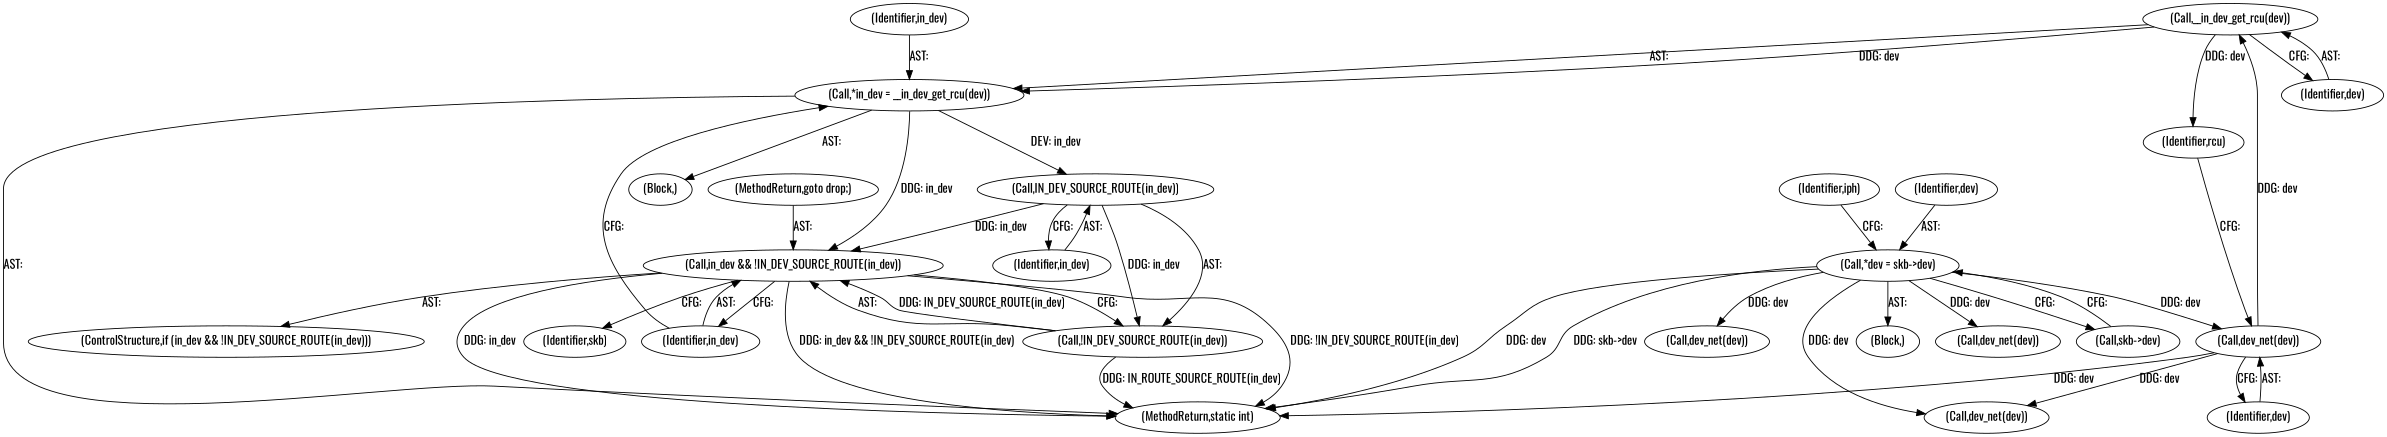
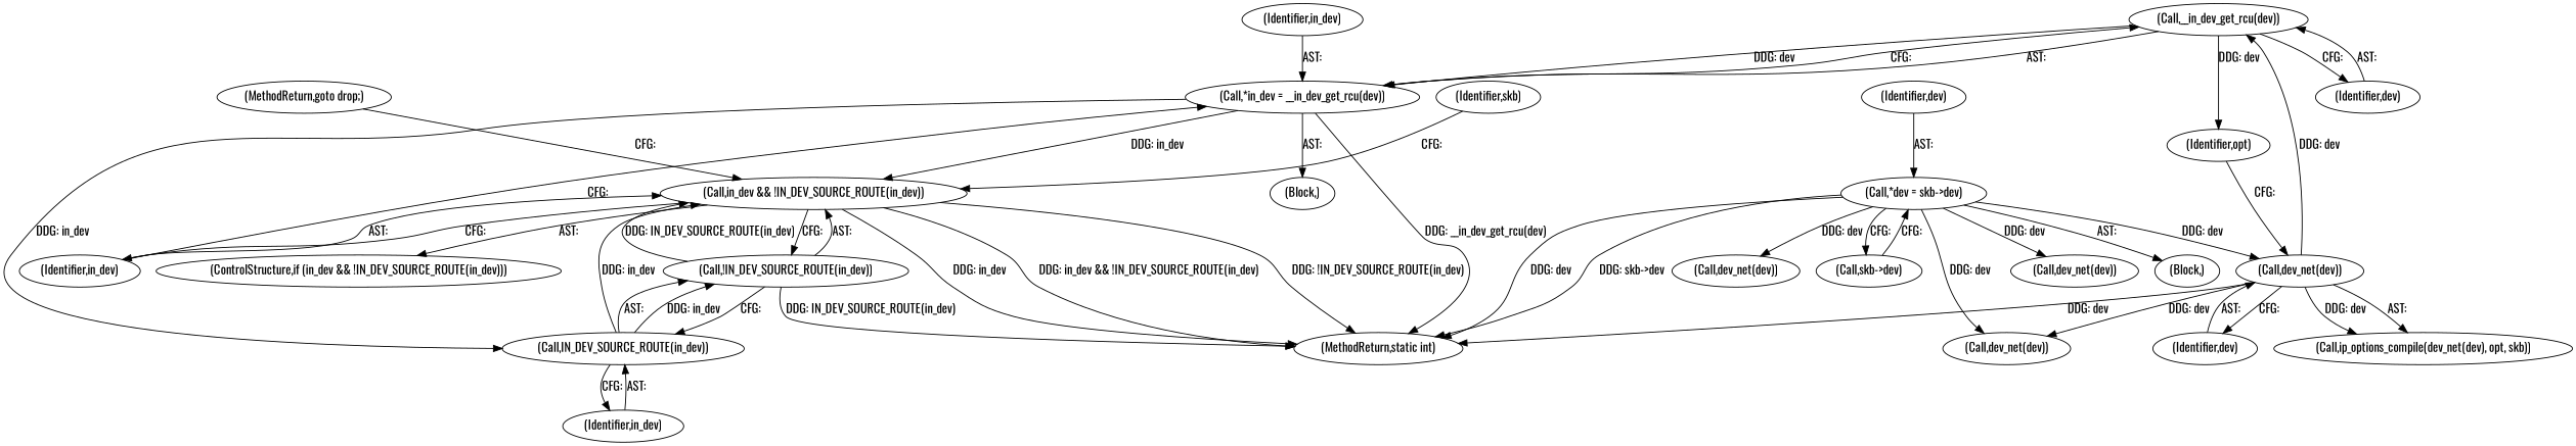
  digraph {
    fontname=Oswald
    node [fontname=Oswald]
    edge [fontname=Oswald]
    n1 [label="(Call,__in_dev_get_rcu(dev))"]
    n2 [label="(Call,*in_dev = __in_dev_get_rcu(dev))"]
    n3 [label="(Identifier,dev)"]
-   n4 [label="(Identifier,rcu)"]
+   n4 [label="(Identifier,opt)"]
    n5 [label="(MethodReturn,static int)"]
    n6 [label="(Call,in_dev && !IN_DEV_SOURCE_ROUTE(in_dev))"]
    n7 [label="(Call,IN_DEV_SOURCE_ROUTE(in_dev))"]
    n8 [label="(Block,)"]
    n9 [label="(Call,dev_net(dev))"]
    n10 [label="(Call,dev_net(dev))"]
+   n11 [label="(Call,ip_options_compile(dev_net(dev), opt, skb))"]
    n12 [label="(Identifier,dev)"]
    n13 [label="(Call,*dev = skb->dev)"]
    n14 [label="(Call,dev_net(dev))"]
    n15 [label="(Block,)"]
    n16 [label="(Call,dev_net(dev))"]
    n17 [label="(Call,skb->dev)"]
    n18 [label="(Call,!IN_DEV_SOURCE_ROUTE(in_dev))"]
    n19 [label="(Identifier,in_dev)"]
    n20 [label="(ControlStructure,if (in_dev && !IN_DEV_SOURCE_ROUTE(in_dev)))"]
    n21 [label="(Identifier,in_dev)"]
-   n22 [label="(Identifier,iph)"]
    n23 [label="(Identifier,skb)"]
    n24 [label="(MethodReturn,goto drop;)"]
    n25 [label="(Identifier,dev)"]
    n26 [label="(Identifier,in_dev)"]
    n1 -> n2 [label="AST: "]
    n1 -> n2 [label="DDG: dev"]
    n1 -> n3 [label="CFG: "]
    n1 -> n4 [label="DDG: dev"]
-   n2 -> n5 [label="AST: "]
+   n2 -> n1 [label="CFG: "]
+   n2 -> n5 [label="DDG: __in_dev_get_rcu(dev)"]
    n2 -> n6 [label="DDG: in_dev"]
-   n2 -> n7 [label="DEV: in_dev"]
+   n2 -> n7 [label="DDG: in_dev"]
    n2 -> n8 [label="AST: "]
    n3 -> n1 [label="AST: "]
    n4 -> n9 [label="CFG: "]
    n6 -> n5 [label="DDG: in_dev"]
    n6 -> n5 [label="DDG: in_dev && !IN_DEV_SOURCE_ROUTE(in_dev)"]
    n6 -> n5 [label="DDG: !IN_DEV_SOURCE_ROUTE(in_dev)"]
    n6 -> n18 [label="CFG: "]
    n6 -> n19 [label="CFG: "]
    n6 -> n20 [label="AST: "]
    n7 -> n6 [label="DDG: in_dev"]
    n7 -> n18 [label="AST: "]
    n7 -> n18 [label="DDG: in_dev"]
    n7 -> n21 [label="CFG: "]
    n9 -> n1 [label="DDG: dev"]
    n9 -> n5 [label="DDG: dev"]
    n9 -> n10 [label="DDG: dev"]
+   n9 -> n11 [label="AST: "]
+   n9 -> n11 [label="DDG: dev"]
    n9 -> n12 [label="CFG: "]
    n12 -> n9 [label="AST: "]
    n13 -> n5 [label="DDG: dev"]
    n13 -> n5 [label="DDG: skb->dev"]
    n13 -> n9 [label="DDG: dev"]
    n13 -> n10 [label="DDG: dev"]
    n13 -> n14 [label="DDG: dev"]
    n13 -> n15 [label="AST: "]
    n13 -> n16 [label="DDG: dev"]
    n13 -> n17 [label="CFG: "]
    n17 -> n13 [label="CFG: "]
-   n18 -> n5 [label="DDG: IN_ROUTE_SOURCE_ROUTE(in_dev)"]
+   n18 -> n5 [label="DDG: IN_DEV_SOURCE_ROUTE(in_dev)"]
    n18 -> n6 [label="AST: "]
    n18 -> n6 [label="DDG: IN_DEV_SOURCE_ROUTE(in_dev)"]
+   n18 -> n7 [label="CFG: "]
    n19 -> n2 [label="CFG: "]
    n19 -> n6 [label="AST: "]
    n21 -> n7 [label="AST: "]
-   n22 -> n13 [label="CFG: "]
-   n6 -> n23 [label="CFG: "]
-   n24 -> n6 [label="AST: "]
+   n23 -> n6 [label="CFG: "]
+   n24 -> n6 [label="CFG: "]
    n25 -> n13 [label="AST: "]
    n26 -> n2 [label="AST: "]
  }
